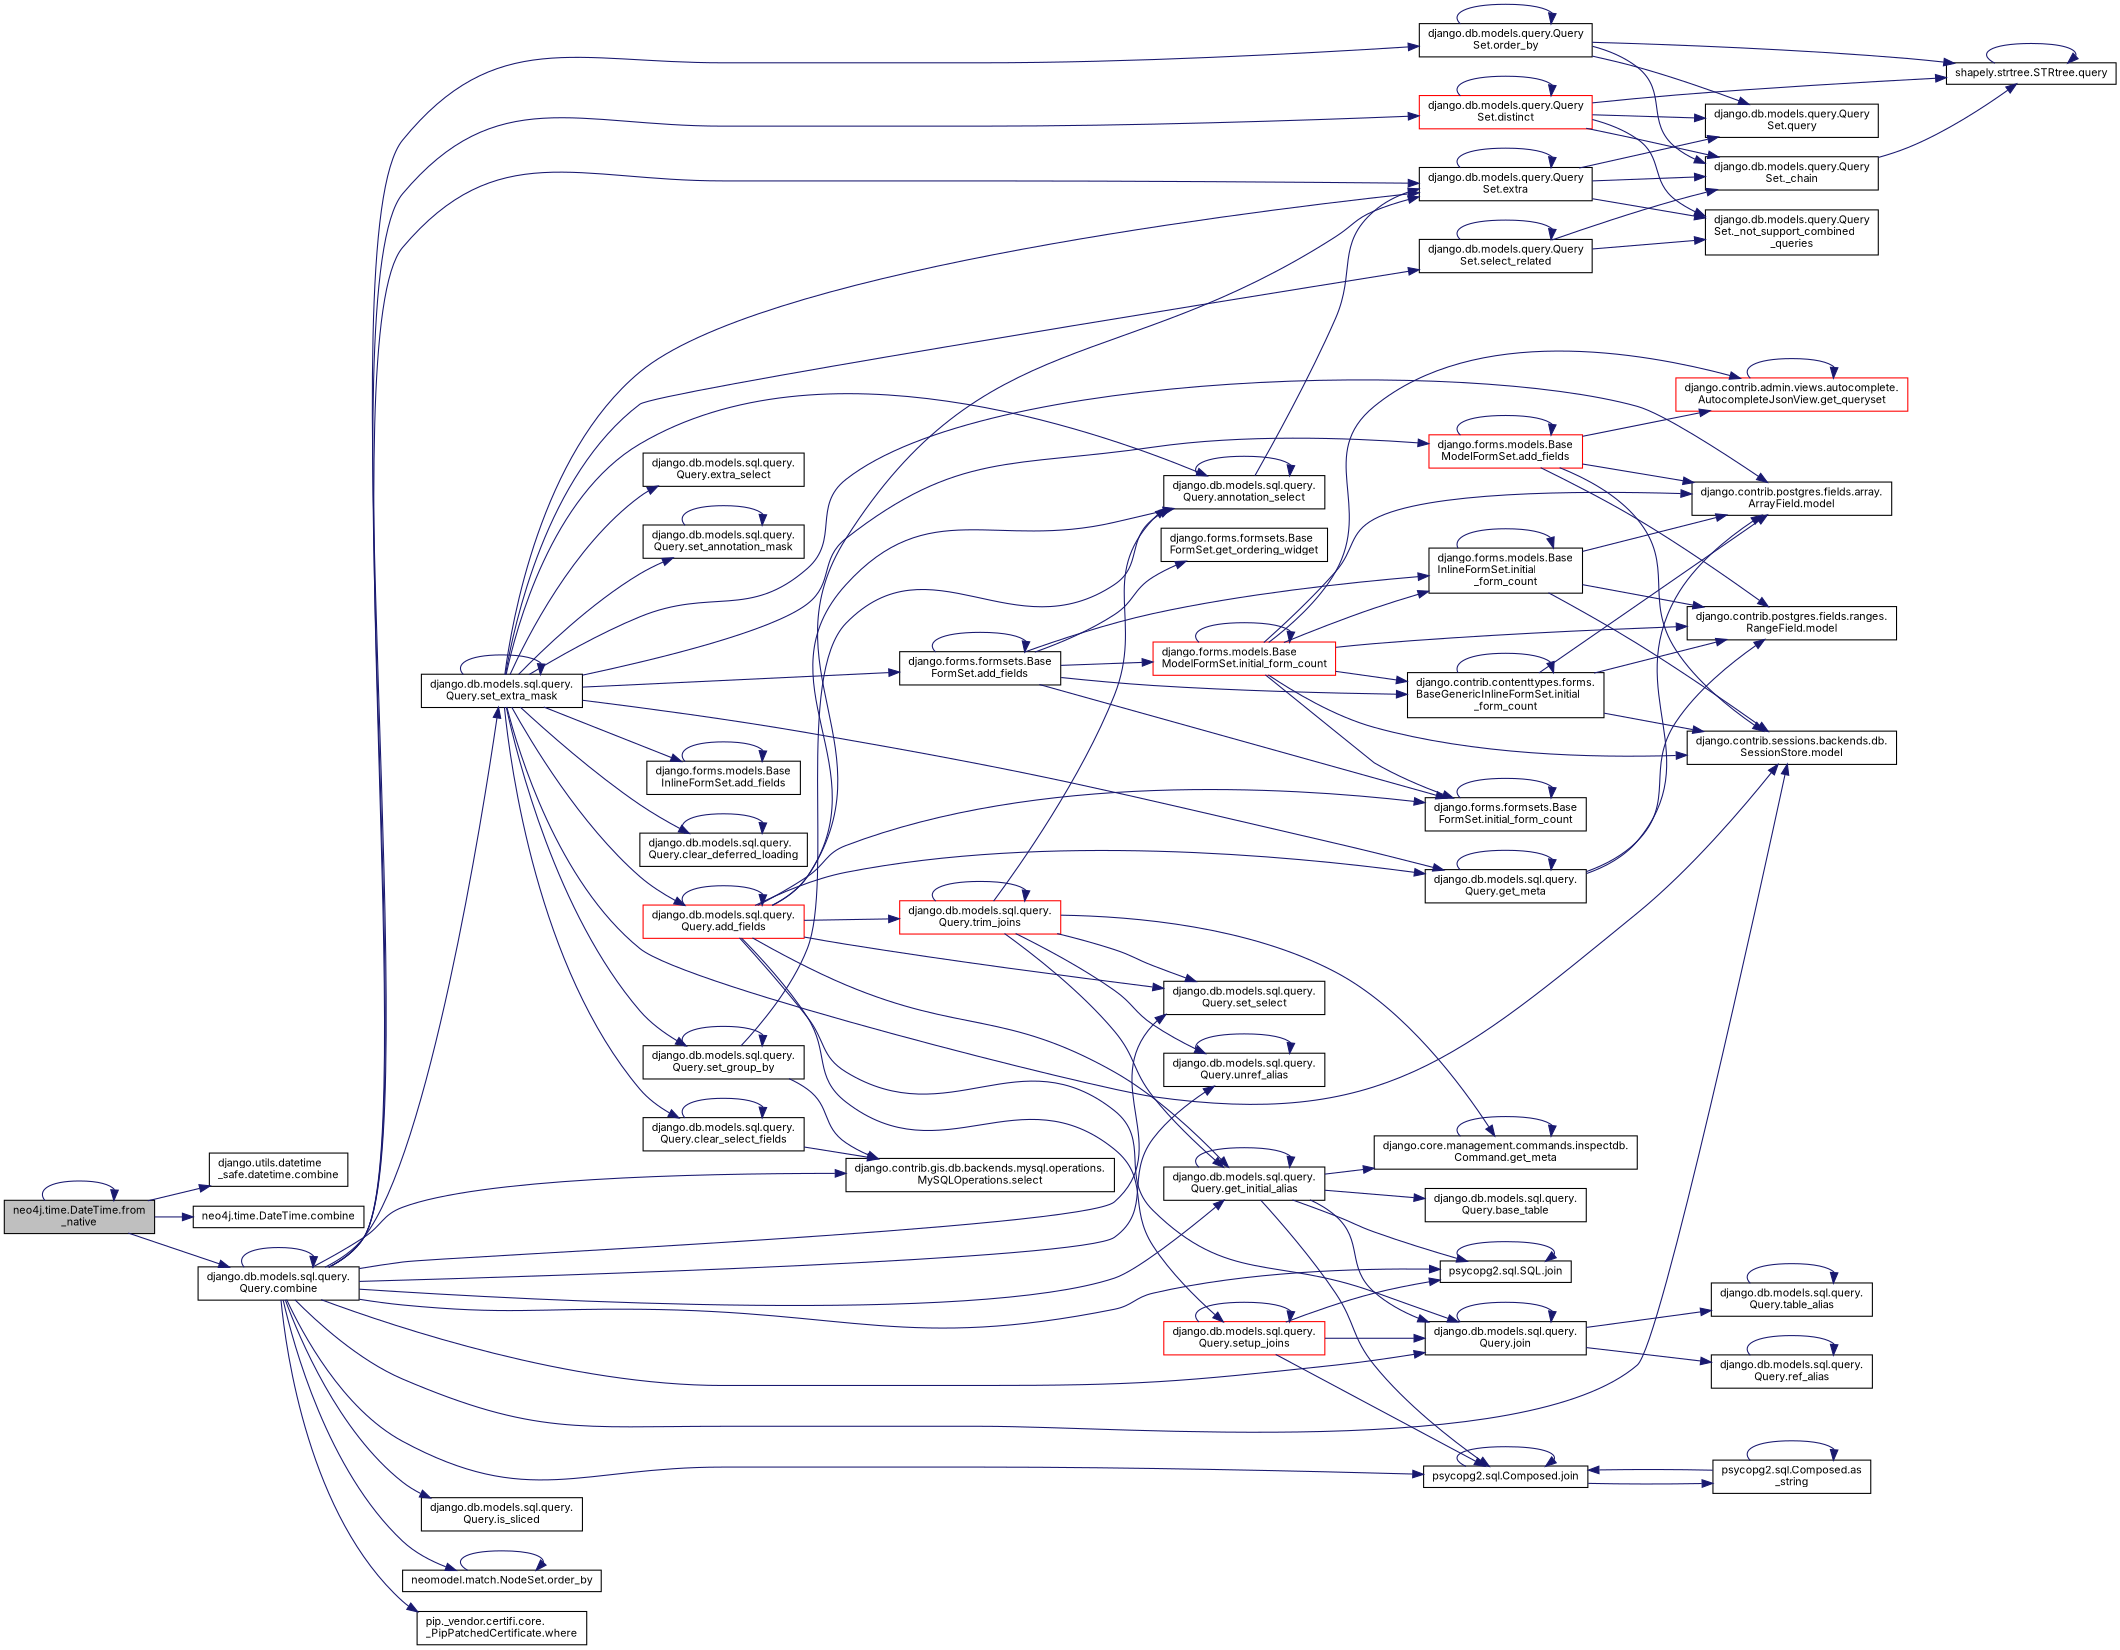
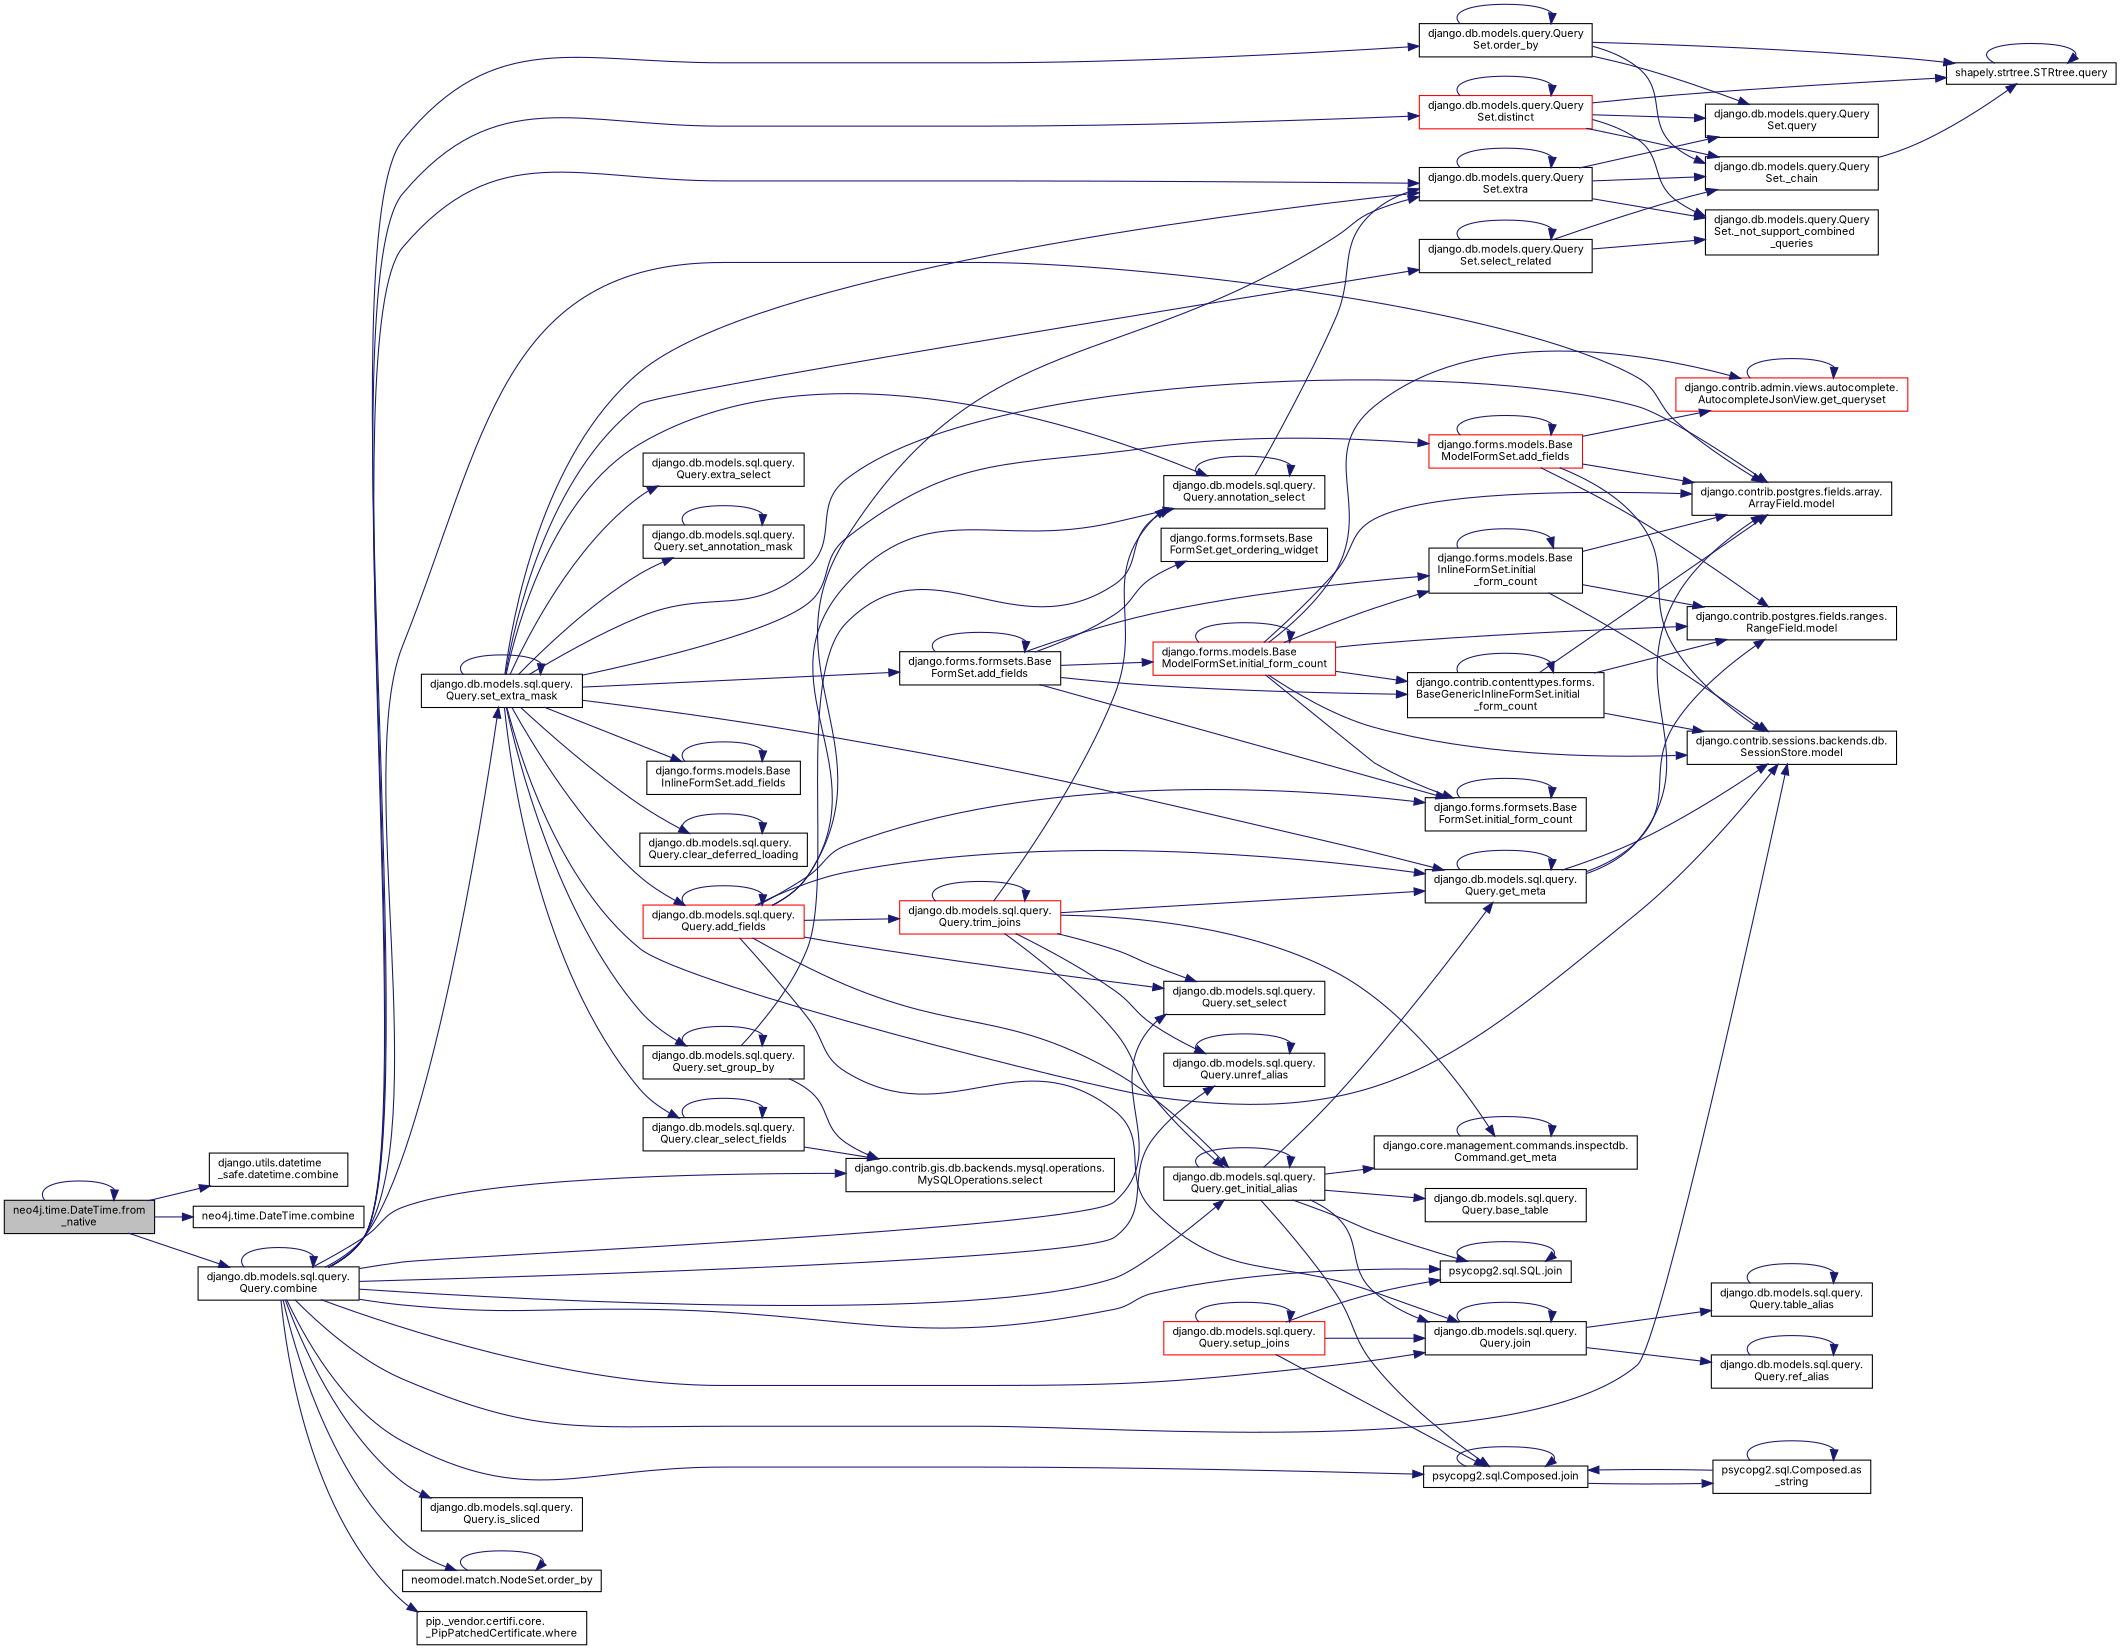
  digraph {
    fontname=Inter
    rankdir=LR
    node [color=black fillcolor=white fontname=Inter fontsize=10 shape=record style=filled]
    edge [color=midnightblue fontname=Inter fontsize=10 labelfontname=Helvetica labelfontsize=10 style=solid]
    n1 [fillcolor=grey75 fontcolor=black height=0.2 label="neo4j.time.DateTime.from\l_native" width=0.4]
    n2 [height=0.2 label="django.utils.datetime\l_safe.datetime.combine" width=0.4]
    n3 [height=0.2 label="neo4j.time.DateTime.combine" width=0.4]
    n4 [height=0.2 label="django.db.models.sql.query.\lQuery.combine" width=0.4]
    n5 [color=red height=0.2 label="django.db.models.query.Query\lSet.distinct" width=0.4]
    n6 [height=0.2 label="django.db.models.query.Query\lSet.extra" width=0.4]
    n7 [height=0.2 label="django.db.models.sql.query.\lQuery.get_initial_alias" width=0.4]
    n8 [height=0.2 label="django.contrib.postgres.fields.array.\lArrayField.model" width=0.4]
    n9 [height=0.2 label="django.contrib.sessions.backends.db.\lSessionStore.model" width=0.4]
    n10 [height=0.2 label="django.db.models.sql.query.\lQuery.join" width=0.4]
    n11 [height=0.2 label="psycopg2.sql.Composed.join" width=0.4]
    n12 [height=0.2 label="psycopg2.sql.SQL.join" width=0.4]
    n13 [height=0.2 label="django.db.models.sql.query.\lQuery.is_sliced" width=0.4]
    n14 [height=0.2 label="django.db.models.query.Query\lSet.order_by" width=0.4]
    n15 [height=0.2 label="neomodel.match.NodeSet.order_by" width=0.4]
    n16 [height=0.2 label="django.contrib.gis.db.backends.mysql.operations.\lMySQLOperations.select" width=0.4]
    n17 [height=0.2 label="django.db.models.sql.query.\lQuery.set_extra_mask" width=0.4]
    n18 [height=0.2 label="django.db.models.sql.query.\lQuery.set_select" width=0.4]
    n19 [height=0.2 label="django.db.models.sql.query.\lQuery.unref_alias" width=0.4]
    n20 [height=0.2 label="pip._vendor.certifi.core.\l_PipPatchedCertificate.where" width=0.4]
    n21 [height=0.2 label="django.db.models.query.Query\lSet._chain" width=0.4]
    n22 [height=0.2 label="django.db.models.query.Query\lSet._not_support_combined\l_queries" width=0.4]
    n23 [height=0.2 label="django.db.models.query.Query\lSet.query" width=0.4]
    n24 [height=0.2 label="shapely.strtree.STRtree.query" width=0.4]
    n25 [height=0.2 label="django.db.models.sql.query.\lQuery.base_table" width=0.4]
    n26 [height=0.2 label="django.db.models.sql.query.\lQuery.get_meta" width=0.4]
    n27 [height=0.2 label="django.core.management.commands.inspectdb.\lCommand.get_meta" width=0.4]
    n28 [height=0.2 label="django.contrib.postgres.fields.ranges.\lRangeField.model" width=0.4]
    n29 [height=0.2 label="django.db.models.sql.query.\lQuery.ref_alias" width=0.4]
    n30 [height=0.2 label="django.db.models.sql.query.\lQuery.table_alias" width=0.4]
    n31 [height=0.2 label="psycopg2.sql.Composed.as\l_string" width=0.4]
    n32 [color=red height=0.2 label="django.db.models.sql.query.\lQuery.add_fields" width=0.4]
    n33 [height=0.2 label="django.db.models.sql.query.\lQuery.annotation_select" width=0.4]
    n34 [height=0.2 label="django.forms.formsets.Base\lFormSet.add_fields" width=0.4]
    n35 [color=red height=0.2 label="django.forms.models.Base\lModelFormSet.add_fields" width=0.4]
    n36 [height=0.2 label="django.forms.models.Base\lInlineFormSet.add_fields" width=0.4]
    n37 [height=0.2 label="django.db.models.sql.query.\lQuery.clear_deferred_loading" width=0.4]
    n38 [height=0.2 label="django.db.models.sql.query.\lQuery.clear_select_fields" width=0.4]
    n39 [height=0.2 label="django.db.models.sql.query.\lQuery.extra_select" width=0.4]
    n40 [height=0.2 label="django.db.models.query.Query\lSet.select_related" width=0.4]
    n41 [height=0.2 label="django.db.models.sql.query.\lQuery.set_annotation_mask" width=0.4]
    n42 [height=0.2 label="django.db.models.sql.query.\lQuery.set_group_by" width=0.4]
    n43 [color=red height=0.2 label="django.db.models.sql.query.\lQuery.setup_joins" width=0.4]
    n44 [color=red height=0.2 label="django.db.models.sql.query.\lQuery.trim_joins" width=0.4]
    n45 [height=0.2 label="django.forms.formsets.Base\lFormSet.initial_form_count" width=0.4]
    n46 [height=0.2 label="django.forms.formsets.Base\lFormSet.get_ordering_widget" width=0.4]
    n47 [height=0.2 label="django.contrib.contenttypes.forms.\lBaseGenericInlineFormSet.initial\l_form_count" width=0.4]
    n48 [color=red height=0.2 label="django.forms.models.Base\lModelFormSet.initial_form_count" width=0.4]
    n49 [height=0.2 label="django.forms.models.Base\lInlineFormSet.initial\l_form_count" width=0.4]
    n50 [color=red height=0.2 label="django.contrib.admin.views.autocomplete.\lAutocompleteJsonView.get_queryset" width=0.4]
    n1 -> n1
    n1 -> n2
    n1 -> n3
    n1 -> n4
    n4 -> n4
    n4 -> n5
    n4 -> n6
    n4 -> n7
+   n4 -> n8
    n4 -> n9
    n4 -> n10
    n4 -> n11
    n4 -> n12
    n4 -> n13
    n4 -> n14
    n4 -> n15
    n4 -> n16
    n4 -> n17
    n4 -> n18
    n4 -> n19
    n4 -> n20
    n5 -> n5
    n5 -> n21
    n5 -> n22
    n5 -> n23
    n5 -> n24
    n6 -> n6
    n6 -> n21
    n6 -> n22
    n6 -> n23
    n7 -> n7
    n7 -> n10
    n7 -> n11
    n7 -> n12
    n7 -> n25
+   n7 -> n26
    n7 -> n27
    n10 -> n10
    n10 -> n29
    n10 -> n30
    n11 -> n11
    n11 -> n31
    n12 -> n12
    n14 -> n14
    n14 -> n21
    n14 -> n23
    n14 -> n24
    n15 -> n15
    n17 -> n6
    n17 -> n8
    n17 -> n9
    n17 -> n17
    n17 -> n26
    n17 -> n32
    n17 -> n33
    n17 -> n34
    n17 -> n35
    n17 -> n36
    n17 -> n37
    n17 -> n38
    n17 -> n39
    n17 -> n40
    n17 -> n41
    n17 -> n42
    n19 -> n19
    n21 -> n24
    n24 -> n24
    n26 -> n8
+   n26 -> n9
    n26 -> n26
    n26 -> n28
    n27 -> n27
    n29 -> n29
    n30 -> n30
    n31 -> n11
    n31 -> n31
    n32 -> n6
    n32 -> n7
    n32 -> n10
    n32 -> n18
    n32 -> n26
    n32 -> n32
    n32 -> n33
-   n32 -> n43
    n32 -> n44
    n32 -> n45
    n33 -> n6
    n33 -> n33
    n34 -> n34
    n34 -> n45
    n34 -> n46
    n34 -> n47
    n34 -> n48
    n34 -> n49
    n35 -> n8
    n35 -> n9
    n35 -> n28
    n35 -> n35
    n35 -> n50
    n36 -> n36
    n37 -> n37
    n38 -> n16
    n38 -> n38
    n40 -> n21
    n40 -> n22
    n40 -> n40
    n41 -> n41
    n42 -> n16
    n42 -> n33
    n42 -> n42
    n43 -> n10
    n43 -> n11
    n43 -> n12
    n43 -> n43
    n44 -> n7
    n44 -> n18
    n44 -> n19
+   n44 -> n26
    n44 -> n27
    n44 -> n33
    n44 -> n44
    n45 -> n45
    n47 -> n8
    n47 -> n9
    n47 -> n28
    n47 -> n47
    n48 -> n8
    n48 -> n9
    n48 -> n28
    n48 -> n45
    n48 -> n47
    n48 -> n48
    n48 -> n49
    n48 -> n50
    n49 -> n8
    n49 -> n9
    n49 -> n28
    n49 -> n49
    n50 -> n50
  }
